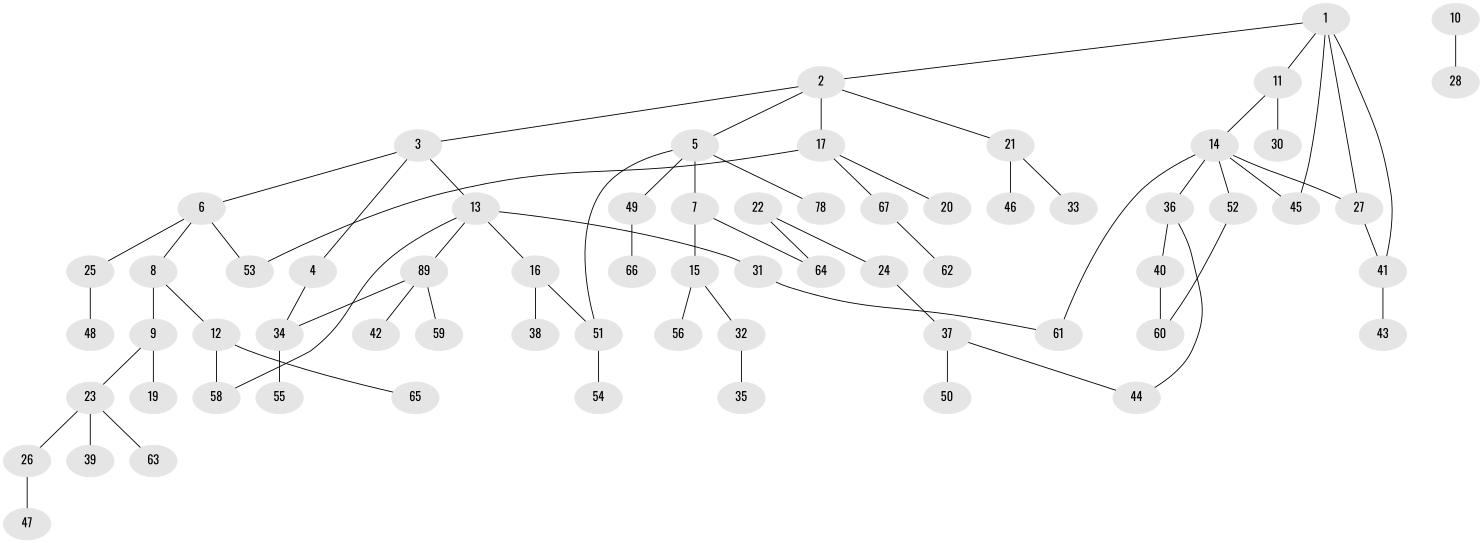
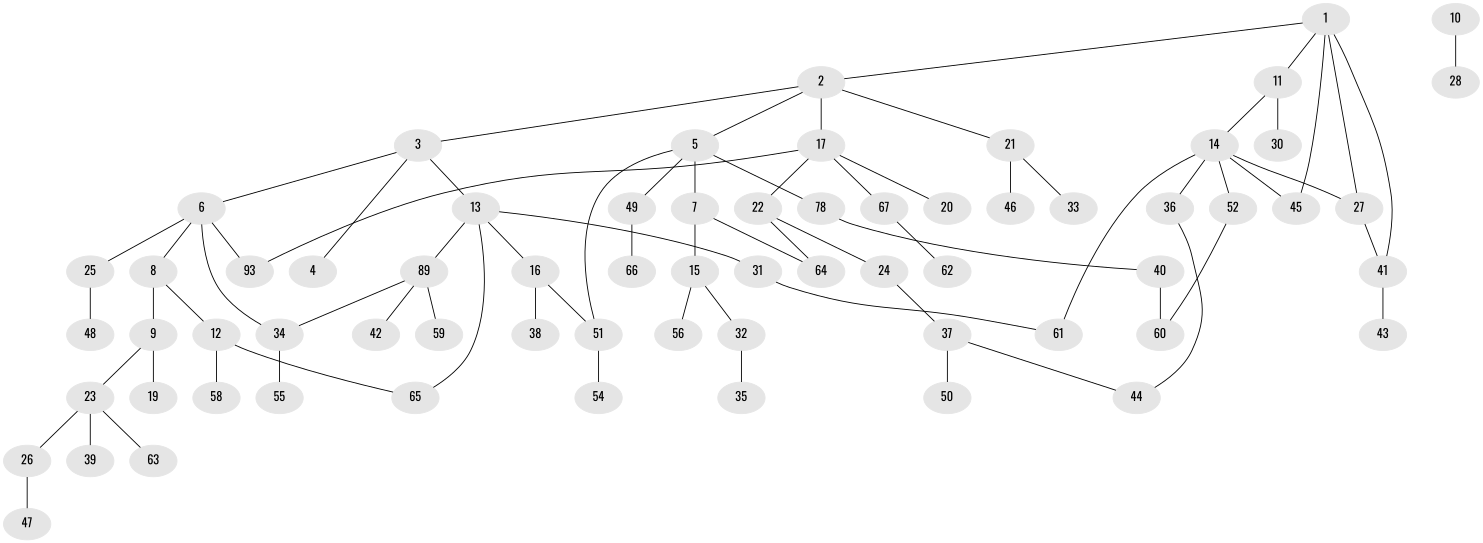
  graph {
    fontname=Oswald
    node [color=gray90 fontname=Oswald style=filled]
    edge [fontname=Oswald]
    1
    2
    11
    27
    41
    45
    3
    5
    17
    21
    10
    28
    14
    30
    43
    4
    6
    13
    7
    n20 [label=78]
    49
    51
-   53
+   53 [label=93]
    20
    22
    n26 [label=67]
    33
    46
    8
    25
    34
    58
    16
    n34 [label=89]
    31
    15
    64
    40
    66
    54
    9
    12
    48
    55
    32
    56
    19
    23
    65
    26
    39
    63
    36
    52
    61
    38
    42
    59
    44
    60
    35
    24
    62
    37
    47
    50
    1 -- 2
    1 -- 11
    1 -- 27
    1 -- 41
    1 -- 45
    2 -- 3
    2 -- 5
    2 -- 17
    2 -- 21
    11 -- 14
    11 -- 30
    27 -- 41
    41 -- 43
    3 -- 4
    3 -- 6
    3 -- 13
    5 -- 7
    5 -- n20
    5 -- 49
    5 -- 51
    17 -- 53
    17 -- 20
+   17 -- 22
    17 -- n26
    21 -- 33
    21 -- 46
    10 -- 28
    14 -- 27
    14 -- 45
    14 -- 36
    14 -- 52
    14 -- 61
    6 -- 53
    6 -- 8
    6 -- 25
-   4 -- 34
-   13 -- 58
+   6 -- 34
+   13 -- 65
    13 -- 16
    13 -- n34
    13 -- 31
    7 -- 15
    7 -- 64
-   36 -- 40
+   n20 -- 40
    49 -- 66
    51 -- 54
    22 -- 64
    22 -- 24
    n26 -- 62
    8 -- 9
    8 -- 12
    25 -- 48
    34 -- 55
    16 -- 51
    16 -- 38
    n34 -- 34
    n34 -- 42
    n34 -- 59
    31 -- 61
    15 -- 32
    15 -- 56
    40 -- 60
    9 -- 19
    9 -- 23
    12 -- 58
    12 -- 65
    32 -- 35
    23 -- 26
    23 -- 39
    23 -- 63
    26 -- 47
    36 -- 44
    52 -- 60
    24 -- 37
    37 -- 44
    37 -- 50
  }
